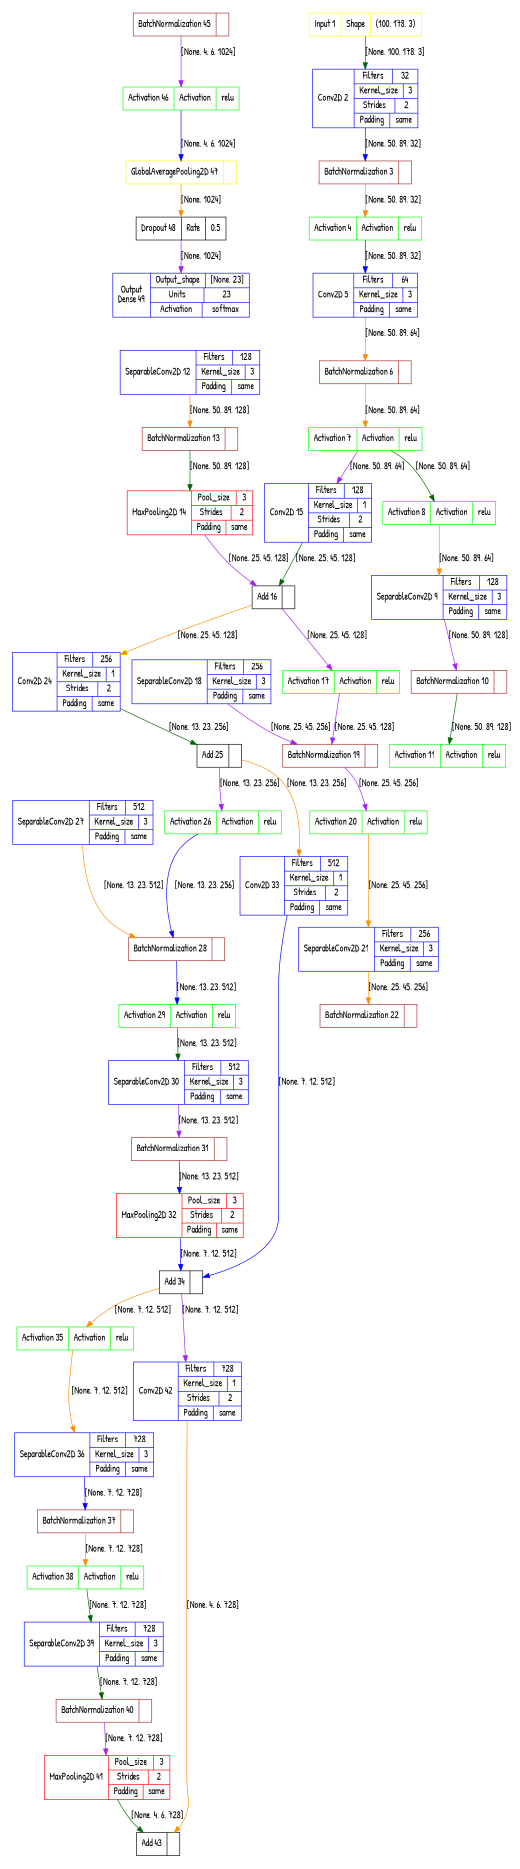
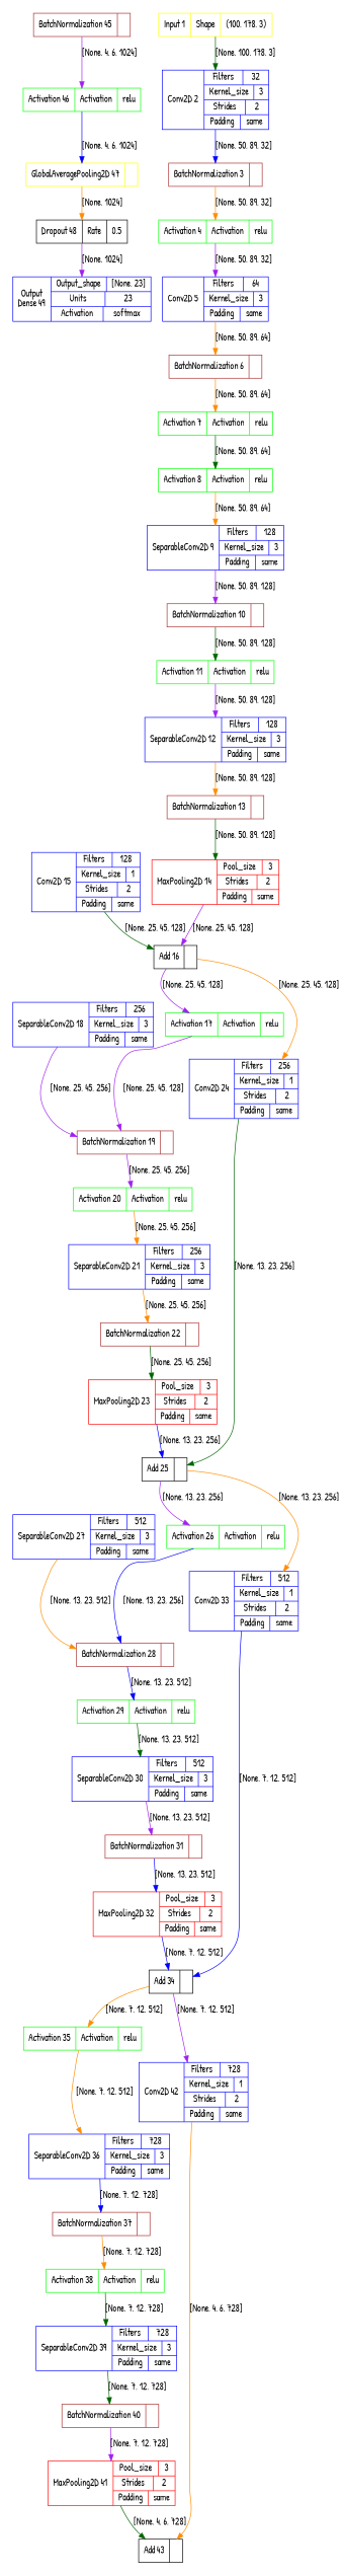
  digraph {
    fontname="Patrick Hand"
    node [color=blue fillcolor=white fontname="Patrick Hand" shape=record style=filled]
    edge [color=darkorange fontname="Patrick Hand"]
    n1 [color=yellow label="{{Input 1|{{Shape|(100, 178, 3)}}}}"]
    n2 [label="{{Conv2D 2|{{Filters|32} | {Kernel_size|3} | {Strides|2} | {Padding|same}}}}"]
    n3 [color=brown label="{{BatchNormalization 3|{}}}"]
    n4 [color=green label="{{Activation 4|{{Activation|relu}}}}"]
    n5 [label="{{Conv2D 5|{{Filters|64} | {Kernel_size|3} | {Padding|same}}}}"]
    n6 [color=brown label="{{BatchNormalization 6|{}}}"]
    n7 [color=green label="{{Activation 7|{{Activation|relu}}}}"]
    n8 [color=green label="{{Activation 8|{{Activation|relu}}}}"]
    n9 [label="{{Conv2D 15|{{Filters|128} | {Kernel_size|1} | {Strides|2} | {Padding|same}}}}"]
    n10 [label="{{SeparableConv2D 9|{{Filters|128} | {Kernel_size|3} | {Padding|same}}}}"]
    n11 [color=black label="{{Add 16|}}"]
    n12 [color=brown label="{{BatchNormalization 10|{}}}"]
    n13 [color=green label="{{Activation 11|{{Activation|relu}}}}"]
    n14 [label="{{SeparableConv2D 12|{{Filters|128} | {Kernel_size|3} | {Padding|same}}}}"]
    n15 [color=brown label="{{BatchNormalization 13|{}}}"]
    n16 [color=red label="{{MaxPooling2D 14|{{Pool_size|3} | {Strides|2} | {Padding|same}}}}"]
    n17 [color=green label="{{Activation 17|{{Activation|relu}}}}"]
    n18 [label="{{Conv2D 24|{{Filters|256} | {Kernel_size|1} | {Strides|2} | {Padding|same}}}}"]
    n19 [label="{{SeparableConv2D 18|{{Filters|256} | {Kernel_size|3} | {Padding|same}}}}"]
    n20 [color=black label="{{Add 25|}}"]
    n21 [color=brown label="{{BatchNormalization 19|{}}}"]
    n22 [color=green label="{{Activation 20|{{Activation|relu}}}}"]
    n23 [label="{{SeparableConv2D 21|{{Filters|256} | {Kernel_size|3} | {Padding|same}}}}"]
    n24 [color=brown label="{{BatchNormalization 22|{}}}"]
+   n25 [color=red label="{{MaxPooling2D 23|{{Pool_size|3} | {Strides|2} | {Padding|same}}}}"]
    n26 [color=green label="{{Activation 26|{{Activation|relu}}}}"]
    n27 [label="{{Conv2D 33|{{Filters|512} | {Kernel_size|1} | {Strides|2} | {Padding|same}}}}"]
    n28 [label="{{SeparableConv2D 27|{{Filters|512} | {Kernel_size|3} | {Padding|same}}}}"]
    n29 [color=black label="{{Add 34|}}"]
    n30 [color=brown label="{{BatchNormalization 28|{}}}"]
    n31 [color=green label="{{Activation 29|{{Activation|relu}}}}"]
    n32 [label="{{SeparableConv2D 30|{{Filters|512} | {Kernel_size|3} | {Padding|same}}}}"]
    n33 [color=brown label="{{BatchNormalization 31|{}}}"]
    n34 [color=red label="{{MaxPooling2D 32|{{Pool_size|3} | {Strides|2} | {Padding|same}}}}"]
    n35 [color=green label="{{Activation 35|{{Activation|relu}}}}"]
    n36 [label="{{Conv2D 42|{{Filters|728} | {Kernel_size|1} | {Strides|2} | {Padding|same}}}}"]
    n37 [label="{{SeparableConv2D 36|{{Filters|728} | {Kernel_size|3} | {Padding|same}}}}"]
    n38 [color=black label="{{Add 43|}}"]
    n39 [color=brown label="{{BatchNormalization 37|{}}}"]
    n40 [color=green label="{{Activation 38|{{Activation|relu}}}}"]
    n41 [label="{{SeparableConv2D 39|{{Filters|728} | {Kernel_size|3} | {Padding|same}}}}"]
    n42 [color=brown label="{{BatchNormalization 40|{}}}"]
    n43 [color=red label="{{MaxPooling2D 41|{{Pool_size|3} | {Strides|2} | {Padding|same}}}}"]
    n44 [color=brown label="{{BatchNormalization 45|{}}}"]
    n45 [color=green label="{{Activation 46|{{Activation|relu}}}}"]
    n46 [color=yellow label="{{GlobalAveragePooling2D 47|{}}}"]
    n47 [color=black label="{{Dropout 48|{{Rate|0.5}}}}"]
    n48 [label="{{Output\nDense 49|{{Output_shape|[None, 23]}|{Units|23} | {Activation|softmax}}}}"]
    subgraph cluster_1 {
      fillcolor=white
      peripheries=0
      style=filled
      n1
      n2
      n3
      n4
      n5
      n6
      n7
      n8
      n9
      n10
      n11
      n12
      n13
      n14
      n15
      n16
      n17
      n18
      n19
      n20
      n21
      n22
      n23
      n24
+     n25
      n26
      n27
      n28
      n29
      n30
      n31
      n32
      n33
      n34
      n35
      n36
      n37
      n38
      n39
      n40
      n41
      n42
      n43
      n44
      n45
      n46
      n47
      n48
    }
    n1 -> n2 [color=darkgreen label="[None, 100, 178, 3]"]
    n2 -> n3 [color=blue label="[None, 50, 89, 32]"]
    n3 -> n4 [label="[None, 50, 89, 32]"]
-   n4 -> n5 [color=blue label="[None, 50, 89, 32]"]
+   n4 -> n5 [color=purple label="[None, 50, 89, 32]"]
    n5 -> n6 [label="[None, 50, 89, 64]"]
    n6 -> n7 [label="[None, 50, 89, 64]"]
    n7 -> n8 [color=darkgreen label="[None, 50, 89, 64]"]
-   n7 -> n9 [color=purple label="[None, 50, 89, 64]"]
    n8 -> n10 [label="[None, 50, 89, 64]"]
    n9 -> n11 [color=darkgreen label="[None, 25, 45, 128]"]
    n10 -> n12 [color=purple label="[None, 50, 89, 128]"]
    n11 -> n17 [color=purple label="[None, 25, 45, 128]"]
    n11 -> n18 [label="[None, 25, 45, 128]"]
    n12 -> n13 [color=darkgreen label="[None, 50, 89, 128]"]
+   n13 -> n14 [color=purple label="[None, 50, 89, 128]"]
    n14 -> n15 [label="[None, 50, 89, 128]"]
    n15 -> n16 [color=darkgreen label="[None, 50, 89, 128]"]
    n16 -> n11 [color=purple label="[None, 25, 45, 128]"]
    n17 -> n21 [color=purple label="[None, 25, 45, 128]"]
    n18 -> n20 [color=darkgreen label="[None, 13, 23, 256]"]
    n19 -> n21 [color=purple label="[None, 25, 45, 256]"]
    n20 -> n26 [color=purple label="[None, 13, 23, 256]"]
    n20 -> n27 [label="[None, 13, 23, 256]"]
    n21 -> n22 [color=purple label="[None, 25, 45, 256]"]
    n22 -> n23 [label="[None, 25, 45, 256]"]
    n23 -> n24 [label="[None, 25, 45, 256]"]
+   n24 -> n25 [color=darkgreen label="[None, 25, 45, 256]"]
+   n25 -> n20 [color=blue label="[None, 13, 23, 256]"]
    n26 -> n30 [color=blue label="[None, 13, 23, 256]"]
    n27 -> n29 [color=blue label="[None, 7, 12, 512]"]
    n28 -> n30 [label="[None, 13, 23, 512]"]
    n29 -> n35 [label="[None, 7, 12, 512]"]
    n29 -> n36 [color=purple label="[None, 7, 12, 512]"]
    n30 -> n31 [color=blue label="[None, 13, 23, 512]"]
    n31 -> n32 [color=darkgreen label="[None, 13, 23, 512]"]
    n32 -> n33 [color=purple label="[None, 13, 23, 512]"]
    n33 -> n34 [color=blue label="[None, 13, 23, 512]"]
    n34 -> n29 [color=blue label="[None, 7, 12, 512]"]
    n35 -> n37 [label="[None, 7, 12, 512]"]
    n36 -> n38 [label="[None, 4, 6, 728]"]
    n37 -> n39 [color=blue label="[None, 7, 12, 728]"]
    n39 -> n40 [label="[None, 7, 12, 728]"]
    n40 -> n41 [color=darkgreen label="[None, 7, 12, 728]"]
    n41 -> n42 [color=darkgreen label="[None, 7, 12, 728]"]
    n42 -> n43 [color=purple label="[None, 7, 12, 728]"]
    n43 -> n38 [color=darkgreen label="[None, 4, 6, 728]"]
    n44 -> n45 [color=purple label="[None, 4, 6, 1024]"]
    n45 -> n46 [color=blue label="[None, 4, 6, 1024]"]
    n46 -> n47 [label="[None, 1024]"]
    n47 -> n48 [color=purple label="[None, 1024]"]
  }
